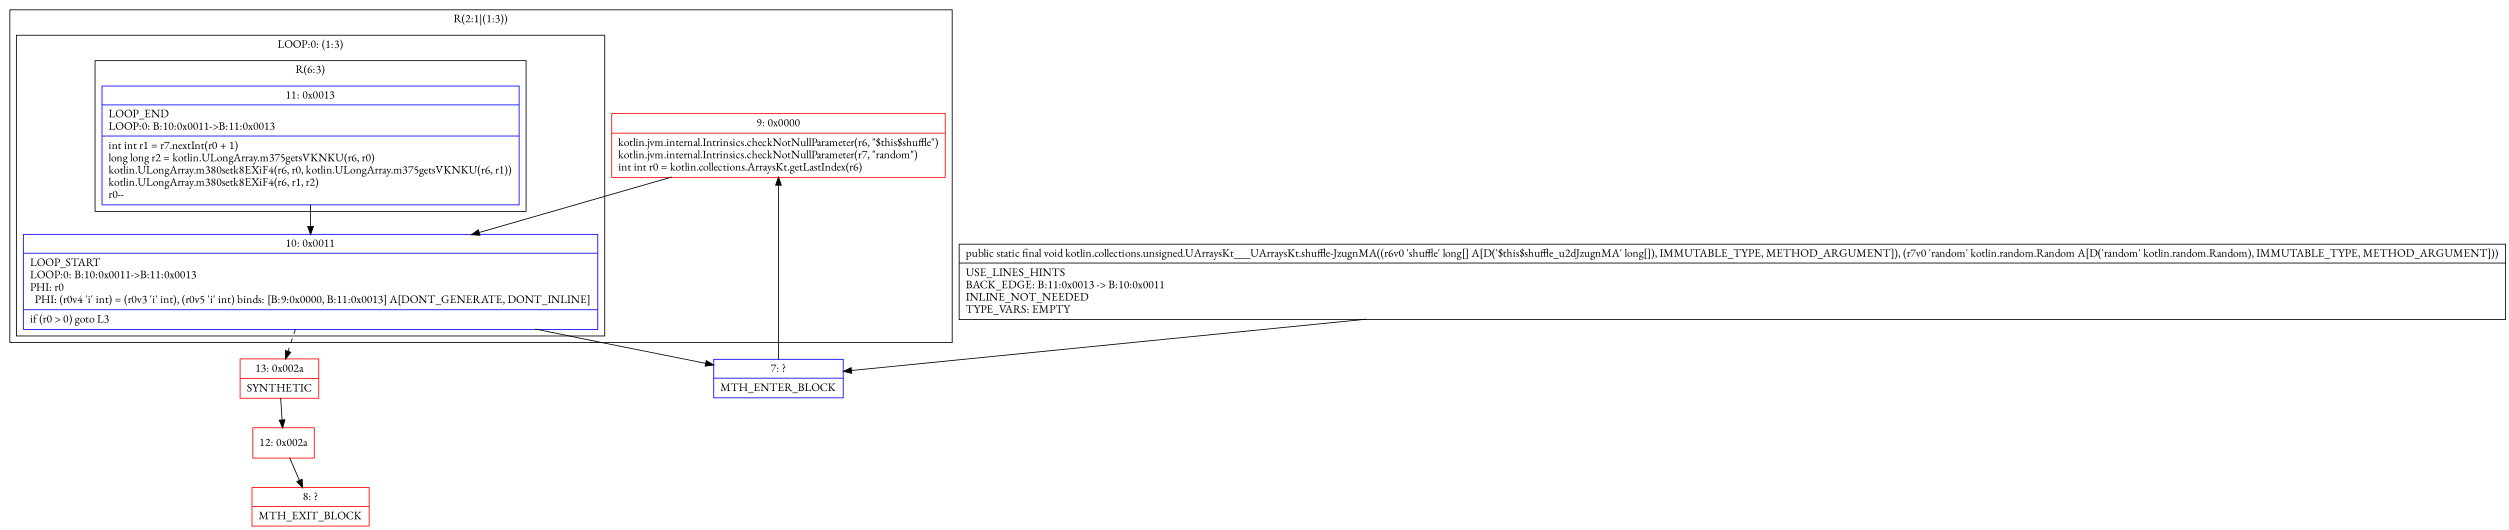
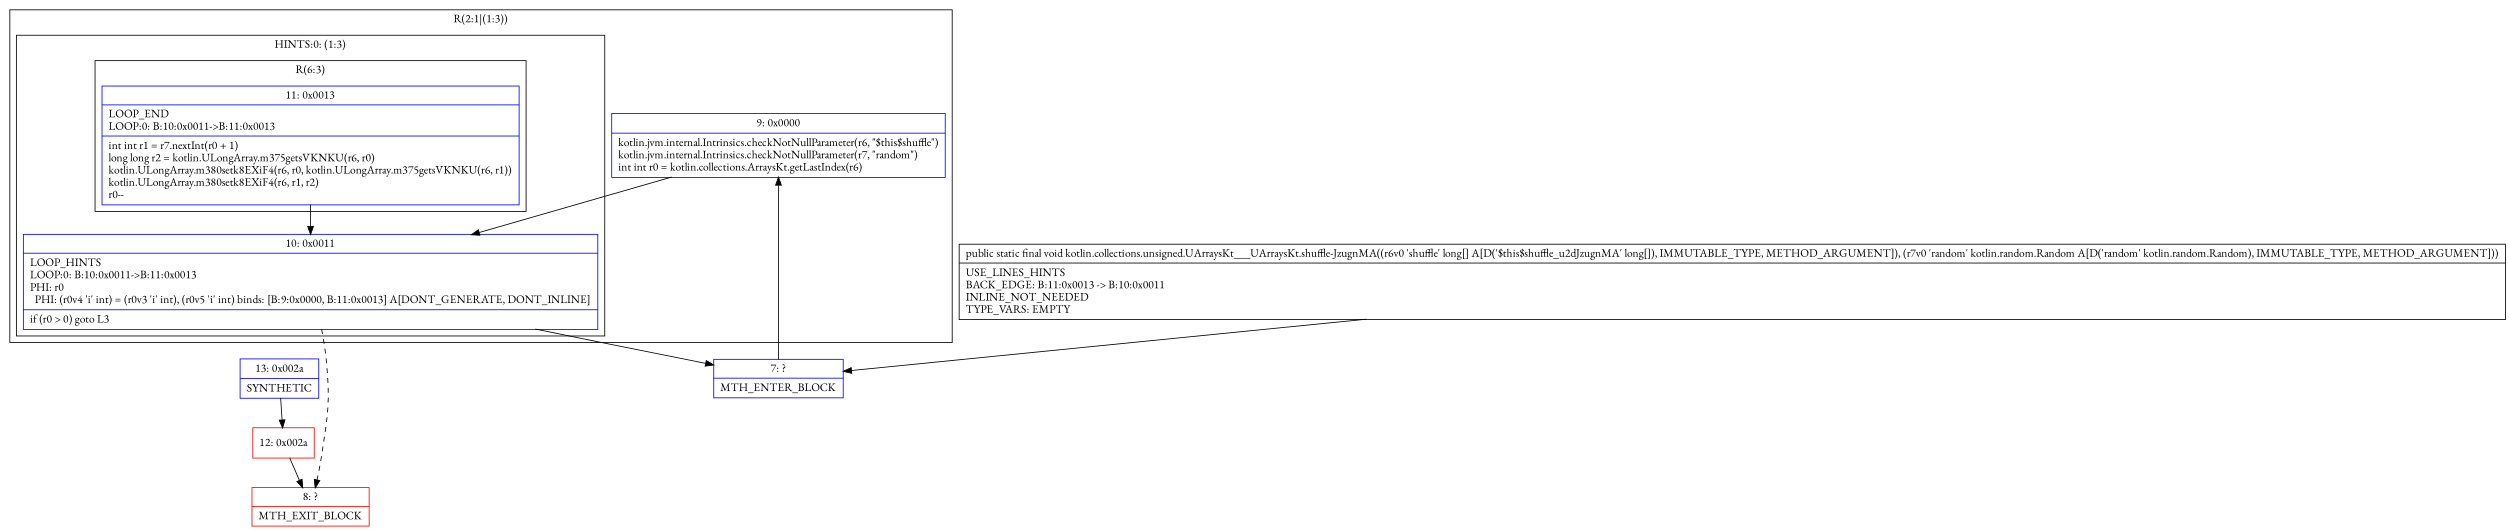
  digraph {
    fontname="EB Garamond"
    node [color=blue fontname="EB Garamond" shape=record]
    edge [fontname="EB Garamond"]
    n1 [label="{11\:\ 0x0013|LOOP_END\lLOOP:0: B:10:0x0011\-\>B:11:0x0013\l|int int r1 = r7.nextInt(r0 + 1)\llong long r2 = kotlin.ULongArray.m375getsVKNKU(r6, r0)\lkotlin.ULongArray.m380setk8EXiF4(r6, r0, kotlin.ULongArray.m375getsVKNKU(r6, r1))\lkotlin.ULongArray.m380setk8EXiF4(r6, r1, r2)\lr0\-\-\l}"]
-   n2 [label="{10\:\ 0x0011|LOOP_START\lLOOP:0: B:10:0x0011\-\>B:11:0x0013\lPHI: r0 \l  PHI: (r0v4 'i' int) = (r0v3 'i' int), (r0v5 'i' int) binds: [B:9:0x0000, B:11:0x0013] A[DONT_GENERATE, DONT_INLINE]\l|if (r0 \> 0) goto L3\l}"]
-   n3 [color=red label="{9\:\ 0x0000|kotlin.jvm.internal.Intrinsics.checkNotNullParameter(r6, \"$this$shuffle\")\lkotlin.jvm.internal.Intrinsics.checkNotNullParameter(r7, \"random\")\lint int r0 = kotlin.collections.ArraysKt.getLastIndex(r6)\l}"]
-   n4 [color=red label="{13\:\ 0x002a|SYNTHETIC\l}"]
+   n2 [label="{10\:\ 0x0011|LOOP_HINTS\lLOOP:0: B:10:0x0011\-\>B:11:0x0013\lPHI: r0 \l  PHI: (r0v4 'i' int) = (r0v3 'i' int), (r0v5 'i' int) binds: [B:9:0x0000, B:11:0x0013] A[DONT_GENERATE, DONT_INLINE]\l|if (r0 \> 0) goto L3\l}"]
+   n3 [label="{9\:\ 0x0000|kotlin.jvm.internal.Intrinsics.checkNotNullParameter(r6, \"$this$shuffle\")\lkotlin.jvm.internal.Intrinsics.checkNotNullParameter(r7, \"random\")\lint int r0 = kotlin.collections.ArraysKt.getLastIndex(r6)\l}"]
+   n4 [label="{13\:\ 0x002a|SYNTHETIC\l}"]
    n5 [label="{7\:\ ?|MTH_ENTER_BLOCK\l}"]
    n6 [color=red label="{12\:\ 0x002a}"]
    n7 [color=red label="{8\:\ ?|MTH_EXIT_BLOCK\l}"]
    n8 [label="{public static final void kotlin.collections.unsigned.UArraysKt___UArraysKt.shuffle\-JzugnMA((r6v0 'shuffle' long[] A[D('$this$shuffle_u2dJzugnMA' long[]), IMMUTABLE_TYPE, METHOD_ARGUMENT]), (r7v0 'random' kotlin.random.Random A[D('random' kotlin.random.Random), IMMUTABLE_TYPE, METHOD_ARGUMENT]))  | USE_LINES_HINTS\lBACK_EDGE: B:11:0x0013 \-\> B:10:0x0011\lINLINE_NOT_NEEDED\lTYPE_VARS: EMPTY\l}" color=""]
    subgraph cluster_1 {
      label="R(2:1|(1:3))"
      n3
      subgraph cluster_2 {
-       label="LOOP:0: (1:3)"
+       label="HINTS:0: (1:3)"
        n2
        subgraph cluster_3 {
          label="R(6:3)"
          n1
        }
      }
    }
    n1 -> n2
-   n2 -> n4 [style=dashed]
+   n2 -> n7 [style=dashed]
    n2 -> n5
    n3 -> n2
    n4 -> n6
    n5 -> n3
    n6 -> n7
    n8 -> n5
  }
